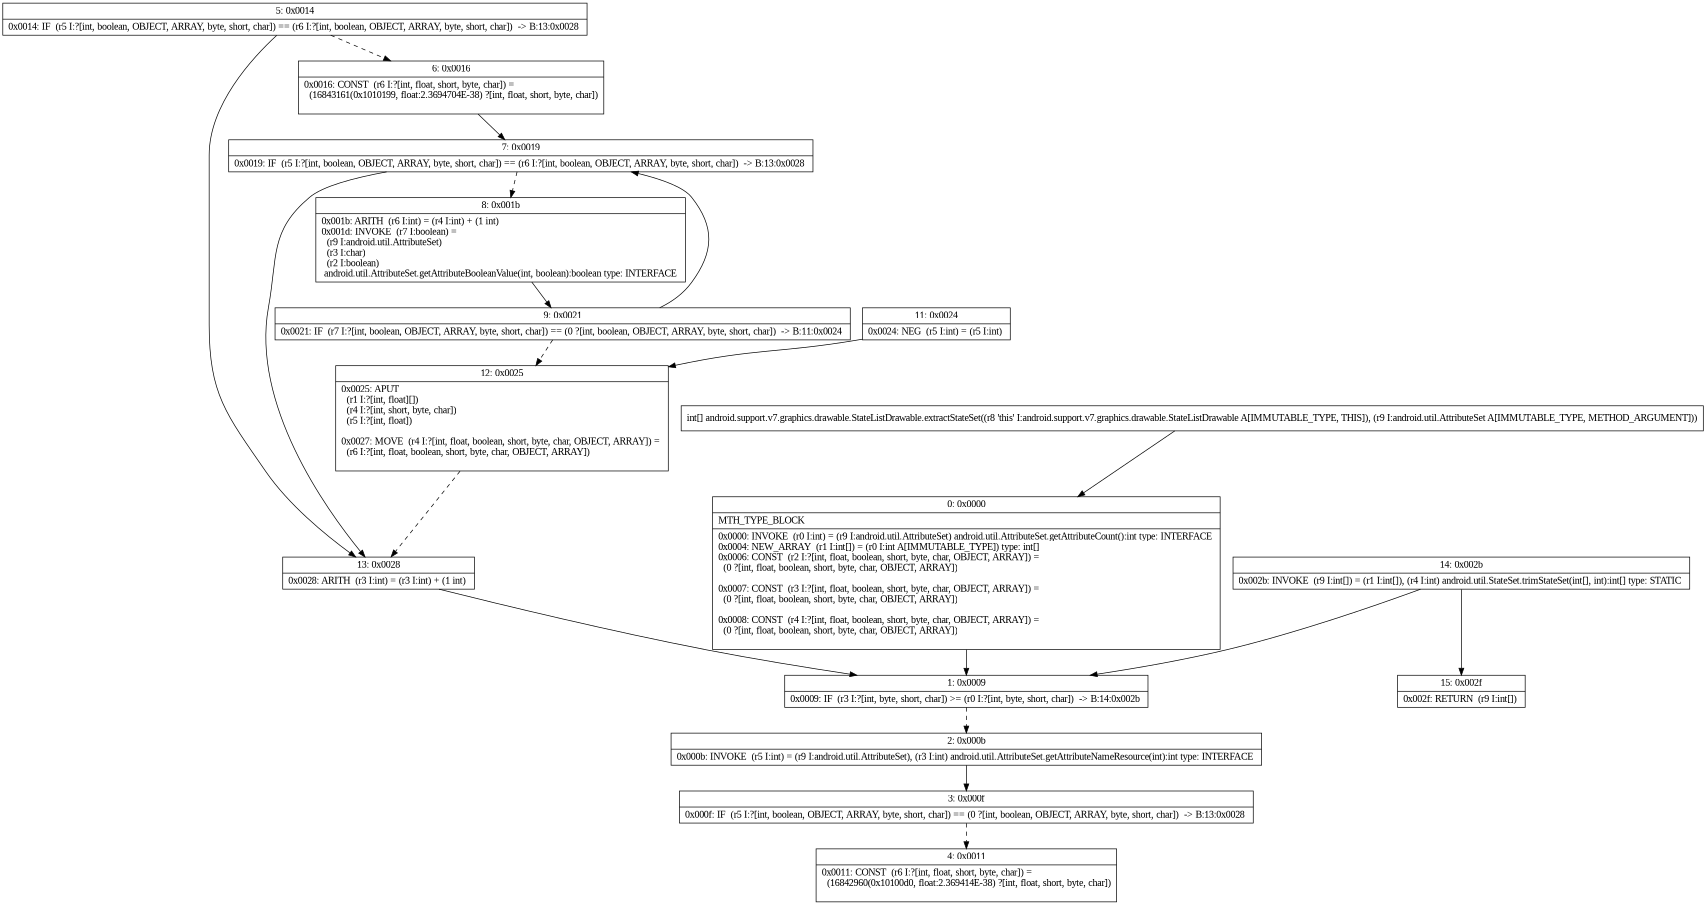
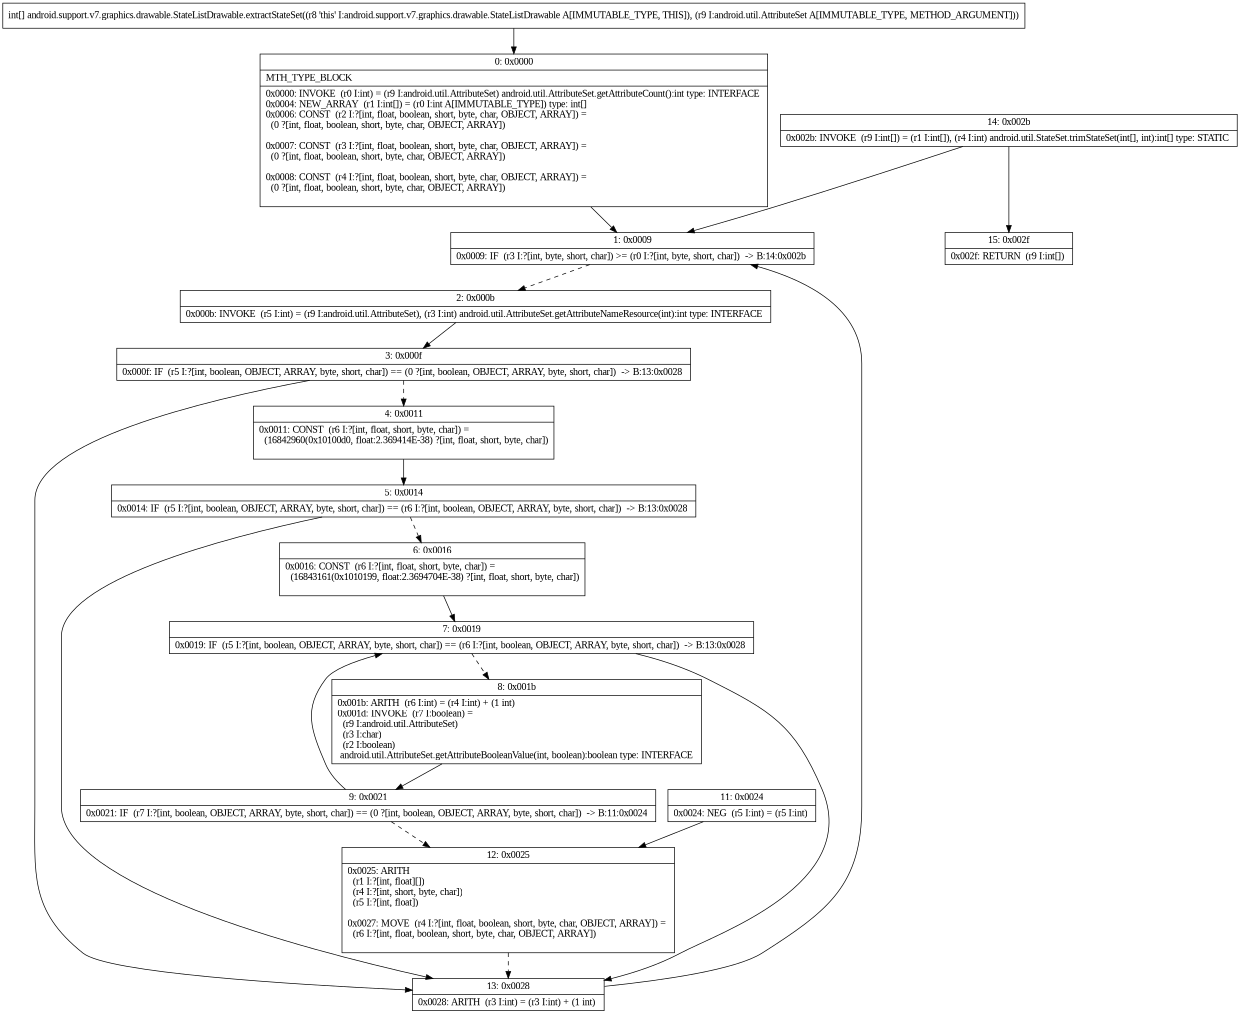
  digraph {
    fontname="Liberation Serif"
    node [fontname="Liberation Serif" shape=record]
    edge [fontname="Liberation Serif"]
    n1 [label="{0\:\ 0x0000|MTH_TYPE_BLOCK\l|0x0000: INVOKE  (r0 I:int) = (r9 I:android.util.AttributeSet) android.util.AttributeSet.getAttributeCount():int type: INTERFACE \l0x0004: NEW_ARRAY  (r1 I:int[]) = (r0 I:int A[IMMUTABLE_TYPE]) type: int[] \l0x0006: CONST  (r2 I:?[int, float, boolean, short, byte, char, OBJECT, ARRAY]) = \l  (0 ?[int, float, boolean, short, byte, char, OBJECT, ARRAY])\l \l0x0007: CONST  (r3 I:?[int, float, boolean, short, byte, char, OBJECT, ARRAY]) = \l  (0 ?[int, float, boolean, short, byte, char, OBJECT, ARRAY])\l \l0x0008: CONST  (r4 I:?[int, float, boolean, short, byte, char, OBJECT, ARRAY]) = \l  (0 ?[int, float, boolean, short, byte, char, OBJECT, ARRAY])\l \l}"]
    n2 [label="{1\:\ 0x0009|0x0009: IF  (r3 I:?[int, byte, short, char]) \>= (r0 I:?[int, byte, short, char])  \-\> B:14:0x002b \l}"]
    n3 [label="{2\:\ 0x000b|0x000b: INVOKE  (r5 I:int) = (r9 I:android.util.AttributeSet), (r3 I:int) android.util.AttributeSet.getAttributeNameResource(int):int type: INTERFACE \l}"]
    n4 [label="{3\:\ 0x000f|0x000f: IF  (r5 I:?[int, boolean, OBJECT, ARRAY, byte, short, char]) == (0 ?[int, boolean, OBJECT, ARRAY, byte, short, char])  \-\> B:13:0x0028 \l}"]
    n5 [label="{14\:\ 0x002b|0x002b: INVOKE  (r9 I:int[]) = (r1 I:int[]), (r4 I:int) android.util.StateSet.trimStateSet(int[], int):int[] type: STATIC \l}"]
    n6 [label="{15\:\ 0x002f|0x002f: RETURN  (r9 I:int[]) \l}"]
    n7 [label="{4\:\ 0x0011|0x0011: CONST  (r6 I:?[int, float, short, byte, char]) = \l  (16842960(0x10100d0, float:2.369414E\-38) ?[int, float, short, byte, char])\l \l}"]
    n8 [label="{13\:\ 0x0028|0x0028: ARITH  (r3 I:int) = (r3 I:int) + (1 int) \l}"]
    n9 [label="{5\:\ 0x0014|0x0014: IF  (r5 I:?[int, boolean, OBJECT, ARRAY, byte, short, char]) == (r6 I:?[int, boolean, OBJECT, ARRAY, byte, short, char])  \-\> B:13:0x0028 \l}"]
    n10 [label="{6\:\ 0x0016|0x0016: CONST  (r6 I:?[int, float, short, byte, char]) = \l  (16843161(0x1010199, float:2.3694704E\-38) ?[int, float, short, byte, char])\l \l}"]
    n11 [label="{7\:\ 0x0019|0x0019: IF  (r5 I:?[int, boolean, OBJECT, ARRAY, byte, short, char]) == (r6 I:?[int, boolean, OBJECT, ARRAY, byte, short, char])  \-\> B:13:0x0028 \l}"]
    n12 [label="{8\:\ 0x001b|0x001b: ARITH  (r6 I:int) = (r4 I:int) + (1 int) \l0x001d: INVOKE  (r7 I:boolean) = \l  (r9 I:android.util.AttributeSet)\l  (r3 I:char)\l  (r2 I:boolean)\l android.util.AttributeSet.getAttributeBooleanValue(int, boolean):boolean type: INTERFACE \l}"]
    n13 [label="{9\:\ 0x0021|0x0021: IF  (r7 I:?[int, boolean, OBJECT, ARRAY, byte, short, char]) == (0 ?[int, boolean, OBJECT, ARRAY, byte, short, char])  \-\> B:11:0x0024 \l}"]
-   n14 [label="{12\:\ 0x0025|0x0025: APUT  \l  (r1 I:?[int, float][])\l  (r4 I:?[int, short, byte, char])\l  (r5 I:?[int, float])\l \l0x0027: MOVE  (r4 I:?[int, float, boolean, short, byte, char, OBJECT, ARRAY]) = \l  (r6 I:?[int, float, boolean, short, byte, char, OBJECT, ARRAY])\l \l}"]
+   n14 [label="{12\:\ 0x0025|0x0025: ARITH  \l  (r1 I:?[int, float][])\l  (r4 I:?[int, short, byte, char])\l  (r5 I:?[int, float])\l \l0x0027: MOVE  (r4 I:?[int, float, boolean, short, byte, char, OBJECT, ARRAY]) = \l  (r6 I:?[int, float, boolean, short, byte, char, OBJECT, ARRAY])\l \l}"]
    n15 [label="{11\:\ 0x0024|0x0024: NEG  (r5 I:int) = (r5 I:int) \l}"]
    n16 [label="{int[] android.support.v7.graphics.drawable.StateListDrawable.extractStateSet((r8 'this' I:android.support.v7.graphics.drawable.StateListDrawable A[IMMUTABLE_TYPE, THIS]), (r9 I:android.util.AttributeSet A[IMMUTABLE_TYPE, METHOD_ARGUMENT])) }"]
    n1 -> n2
    n2 -> n3 [style=dashed]
    n3 -> n4
    n4 -> n7 [style=dashed]
+   n4 -> n8
    n5 -> n2
    n5 -> n6
+   n7 -> n9
    n8 -> n2
    n9 -> n8
    n9 -> n10 [style=dashed]
    n10 -> n11
    n11 -> n8
    n11 -> n12 [style=dashed]
    n12 -> n13
    n13 -> n11
    n13 -> n14 [style=dashed]
    n14 -> n8 [style=dashed]
    n15 -> n14
    n16 -> n1
  }
